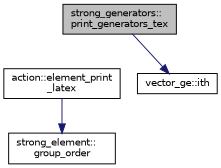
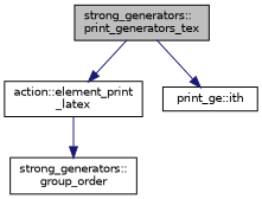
  digraph {
    rankdir=TB
    node [color=black fillcolor=white fontname=Helvetica fontsize=10 shape=record style=filled]
    edge [color=midnightblue fontname=Helvetica fontsize=10 labelfontname=Helvetica labelfontsize=10 style=solid]
    n1 [fillcolor=grey75 fontcolor=black height=0.2 label="strong_generators::\lprint_generators_tex" width=0.4]
    n2 [height=0.2 label="action::element_print\l_latex" width=0.4]
-   n3 [height=0.2 label="vector_ge::ith" width=0.4]
-   n4 [height=0.2 label="strong_element::\lgroup_order" width=0.4]
+   n3 [height=0.2 label="print_ge::ith" width=0.4]
+   n4 [height=0.2 label="strong_generators::\lgroup_order" width=0.4]
+   n1 -> n2
    n1 -> n3
    n2 -> n4
  }
